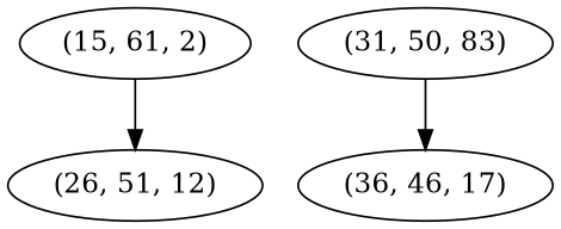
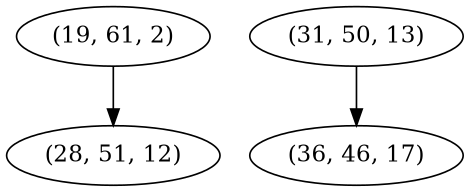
  digraph {
-   "(15, 61, 2)"
-   "(26, 51, 12)"
-   "(31, 50, 13)" [label="(31, 50, 83)"]
+   "(15, 61, 2)" [label="(19, 61, 2)"]
+   "(26, 51, 12)" [label="(28, 51, 12)"]
+   "(31, 50, 13)"
    "(36, 46, 17)"
    "(15, 61, 2)" -> "(26, 51, 12)"
    "(31, 50, 13)" -> "(36, 46, 17)"
  }
